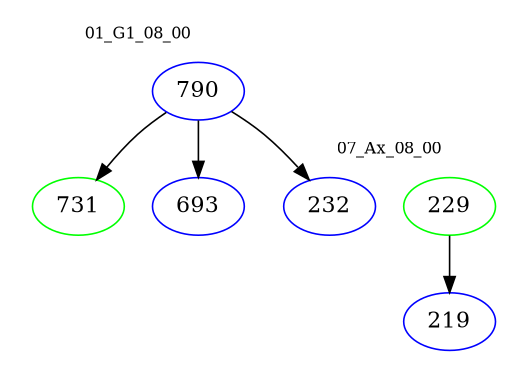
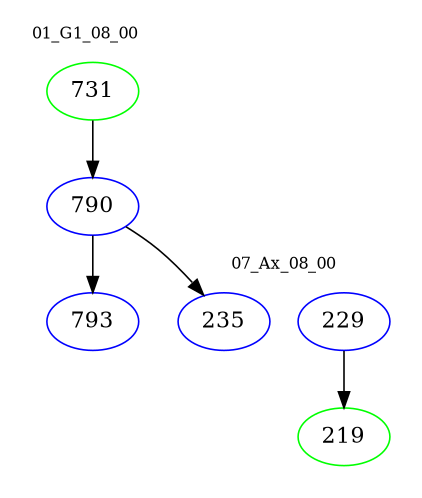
  digraph {
    node [color=blue]
    edge [color=black]
-   n1 [color=green label=229]
-   n2 [label=219]
-   n3 [label=232]
+   n1 [label=229]
+   n2 [color=green label=219]
+   n3 [label=235]
    n4 [label=790]
    n5 [color=green label=731]
-   n6 [label=693]
+   n6 [label=793]
    subgraph cluster_1 {
      color=white
      fontsize=10
      label="07_Ax_08_00"
      n1
      n2
      n3
    }
    subgraph cluster_2 {
      color=white
      fontsize=10
      label="01_G1_08_00"
      n4
      n5
      n6
    }
    n1 -> n2
    n4 -> n3
-   n4 -> n5
+   n5 -> n4
    n4 -> n6
  }
